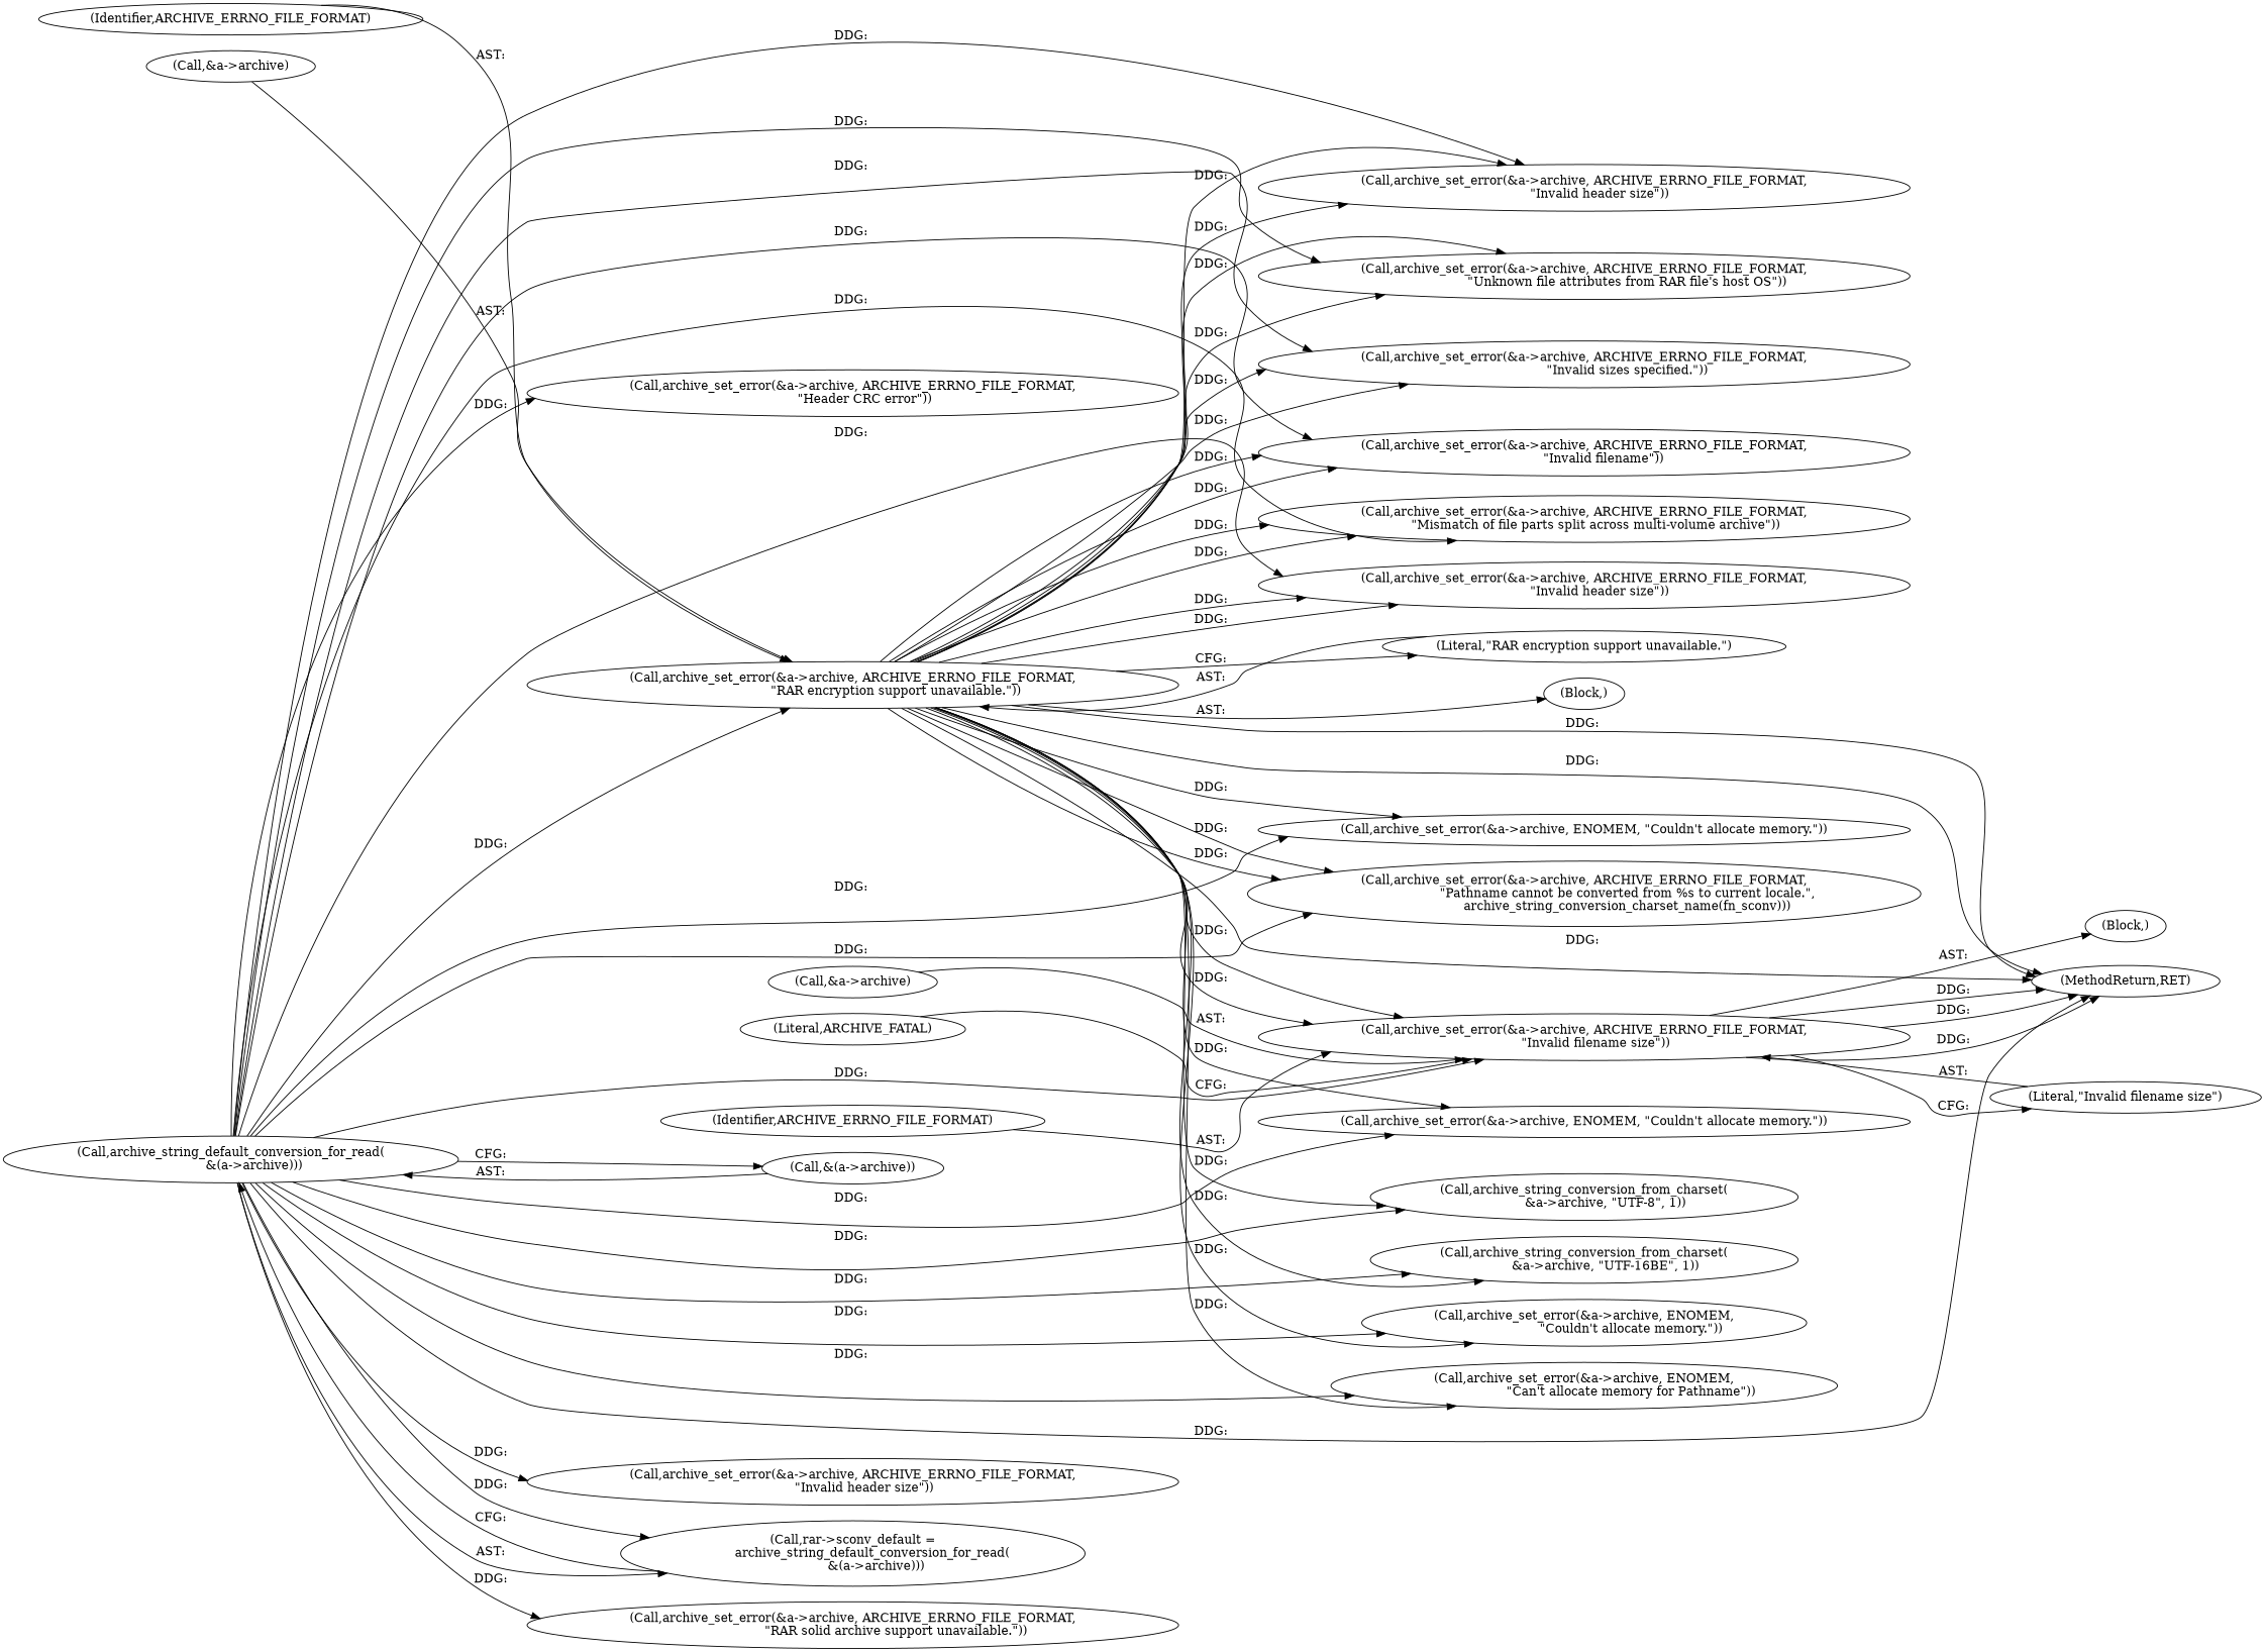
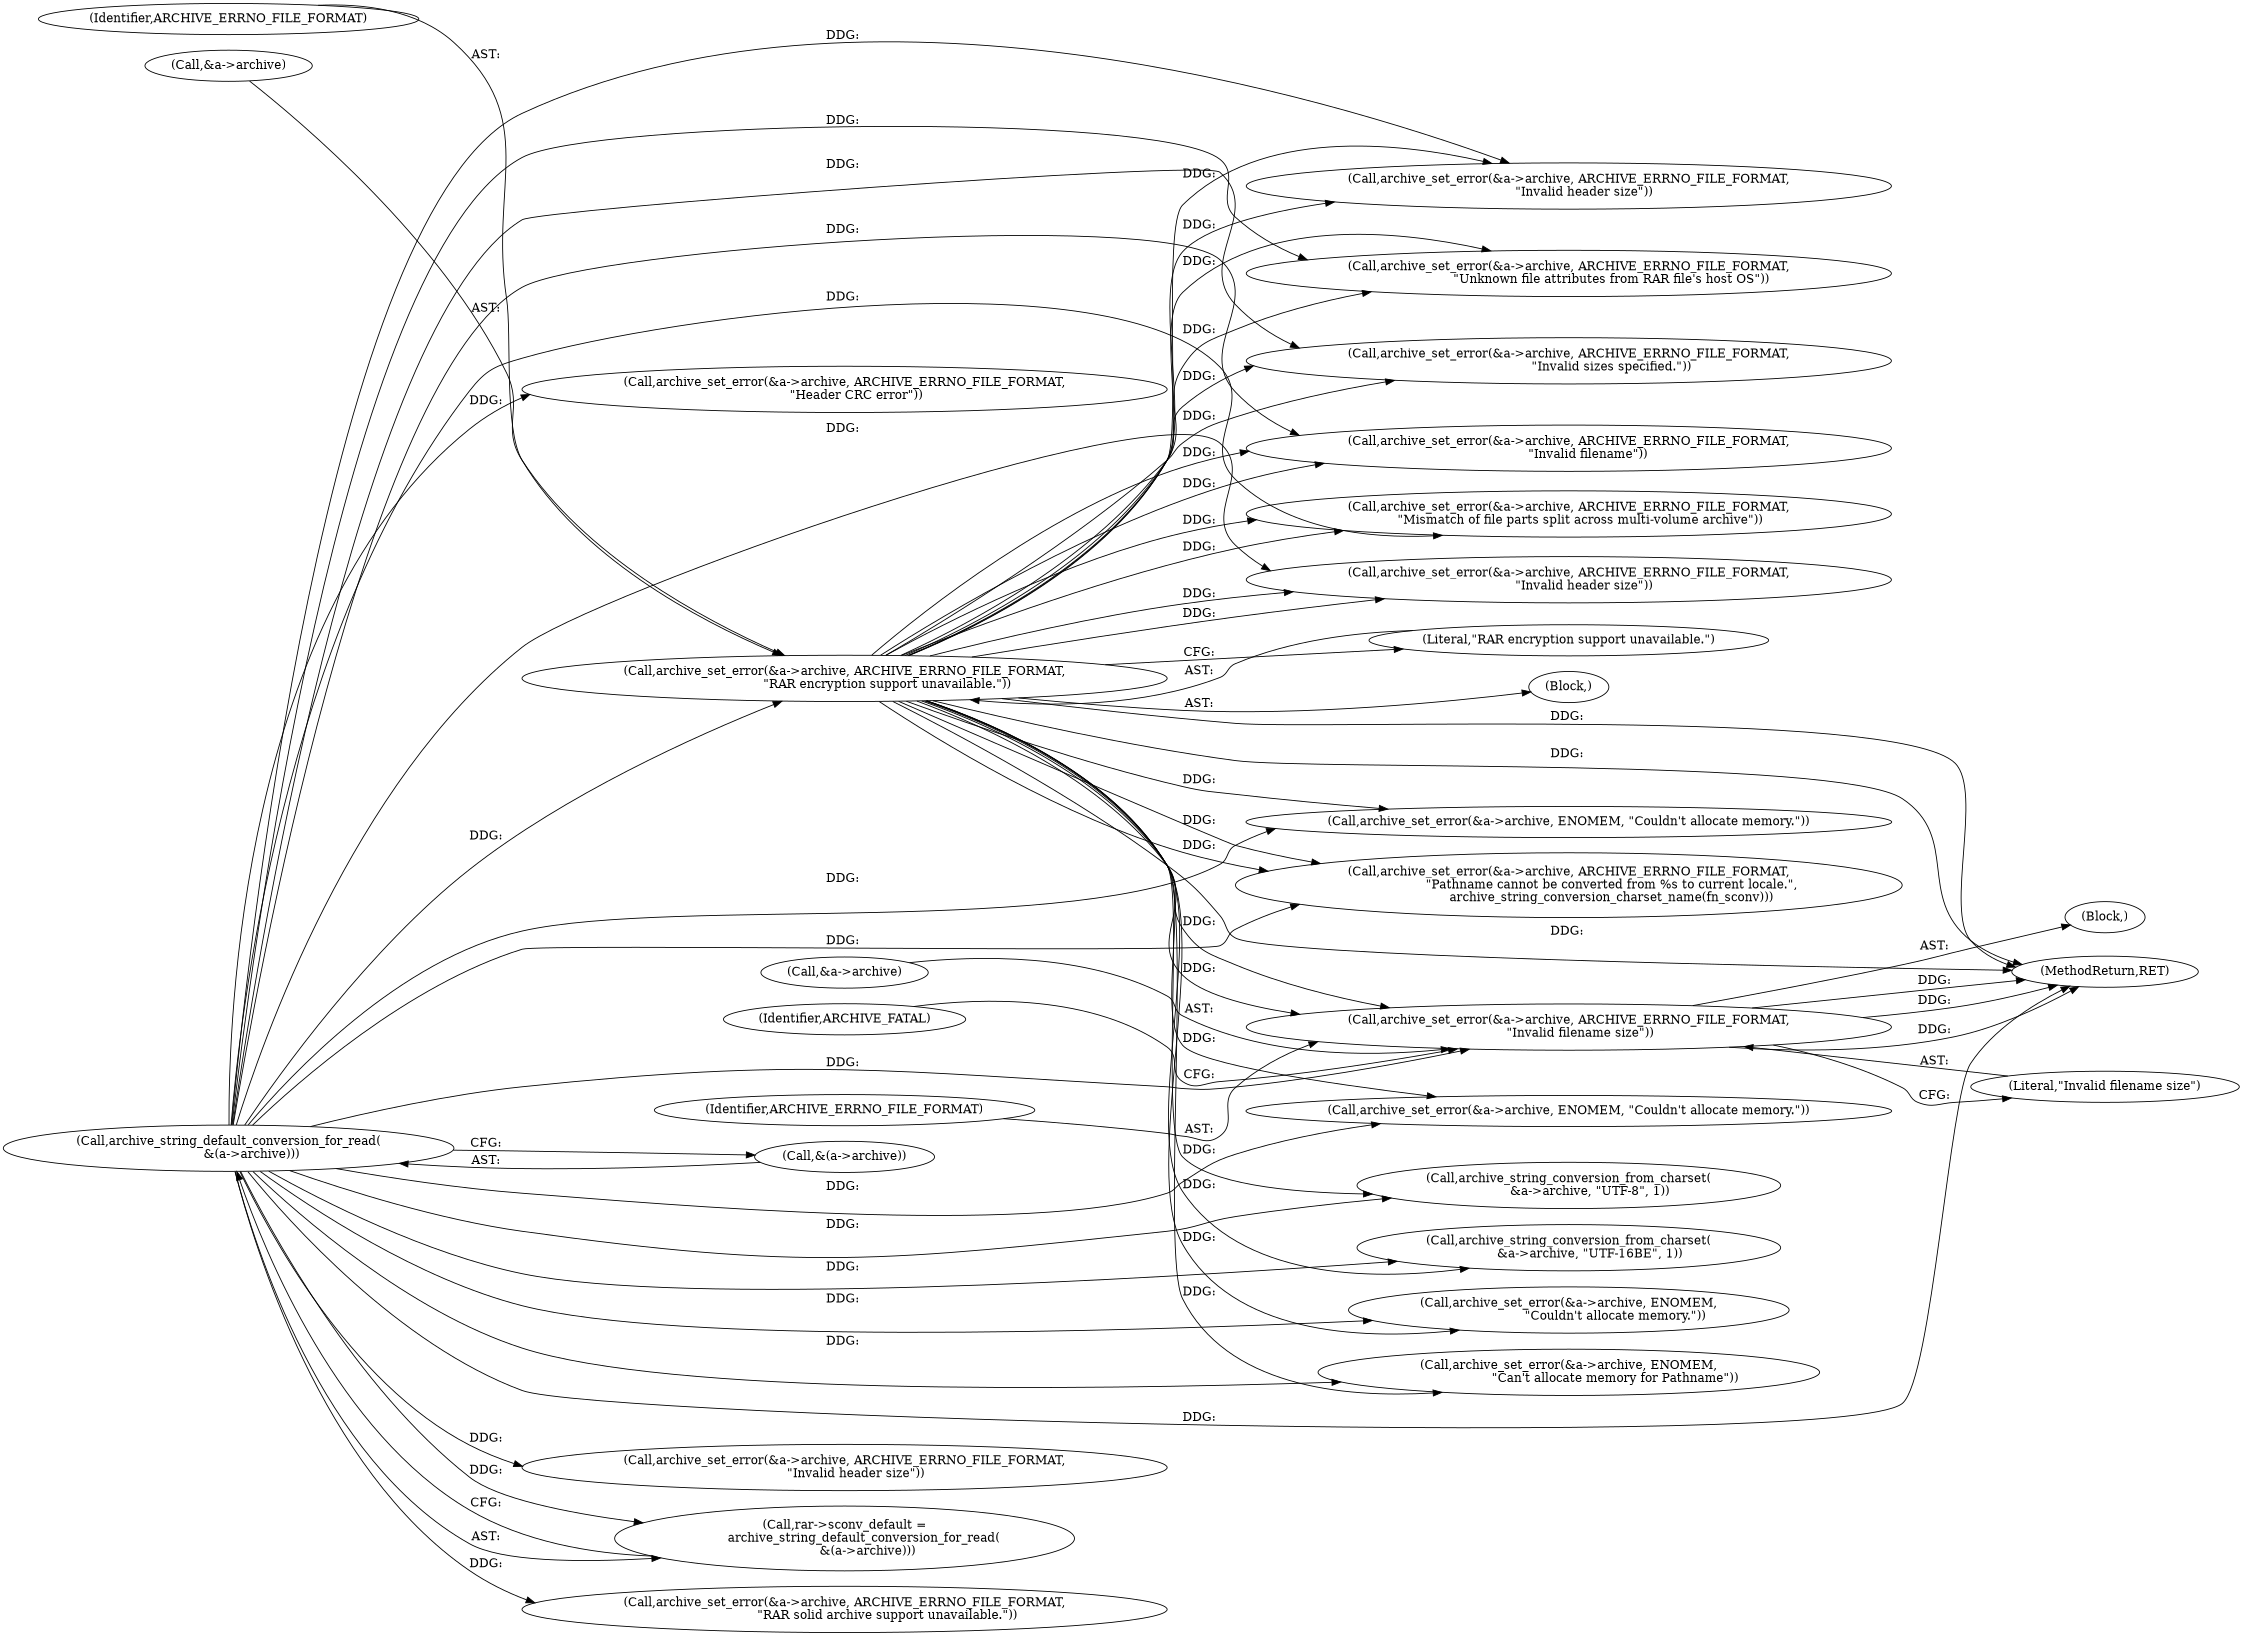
  digraph {
    rankdir=LR
    n1 [label="(Call,archive_set_error(&a->archive, ARCHIVE_ERRNO_FILE_FORMAT,\n      \"Invalid filename size\"))"]
    n2 [label="(MethodReturn,RET)"]
    n3 [label="(Literal,\"Invalid filename size\")"]
    n4 [label="(Block,)"]
    n5 [label="(Call,archive_set_error(&a->archive, ARCHIVE_ERRNO_FILE_FORMAT,\n                      \"RAR encryption support unavailable.\"))"]
    n6 [label="(Call,archive_set_error(&a->archive, ARCHIVE_ERRNO_FILE_FORMAT,\n                      \"Pathname cannot be converted from %s to current locale.\",\n                      archive_string_conversion_charset_name(fn_sconv)))"]
    n7 [label="(Literal,\"RAR encryption support unavailable.\")"]
    n8 [label="(Call,archive_string_conversion_from_charset(\n           &a->archive, \"UTF-16BE\", 1))"]
    n9 [label="(Call,archive_set_error(&a->archive, ENOMEM,\n                        \"Couldn't allocate memory.\"))"]
    n10 [label="(Block,)"]
    n11 [label="(Call,archive_set_error(&a->archive, ENOMEM,\n                        \"Can't allocate memory for Pathname\"))"]
    n12 [label="(Call,archive_set_error(&a->archive, ENOMEM, \"Couldn't allocate memory.\"))"]
    n13 [label="(Call,archive_set_error(&a->archive, ARCHIVE_ERRNO_FILE_FORMAT,\n        \"Invalid header size\"))"]
    n14 [label="(Call,archive_set_error(&a->archive, ARCHIVE_ERRNO_FILE_FORMAT,\n                      \"Unknown file attributes from RAR file's host OS\"))"]
    n15 [label="(Call,archive_set_error(&a->archive, ENOMEM, \"Couldn't allocate memory.\"))"]
    n16 [label="(Call,archive_set_error(&a->archive, ARCHIVE_ERRNO_FILE_FORMAT,\n                      \"Invalid sizes specified.\"))"]
    n17 [label="(Call,archive_set_error(&a->archive, ARCHIVE_ERRNO_FILE_FORMAT,\n          \"Invalid filename\"))"]
    n18 [label="(Call,archive_string_conversion_from_charset(\n           &a->archive, \"UTF-8\", 1))"]
    n19 [label="(Call,archive_set_error(&a->archive, ARCHIVE_ERRNO_FILE_FORMAT,\n      \"Mismatch of file parts split across multi-volume archive\"))"]
    n20 [label="(Call,archive_set_error(&a->archive, ARCHIVE_ERRNO_FILE_FORMAT,\n        \"Invalid header size\"))"]
    n21 [label="(Call,archive_string_default_conversion_for_read(\n            &(a->archive)))"]
    n22 [label="(Call,archive_set_error(&a->archive, ARCHIVE_ERRNO_FILE_FORMAT,\n      \"Invalid header size\"))"]
    n23 [label="(Call,rar->sconv_default =\n          archive_string_default_conversion_for_read(\n            &(a->archive)))"]
    n24 [label="(Call,archive_set_error(&a->archive, ARCHIVE_ERRNO_FILE_FORMAT,\n                      \"RAR solid archive support unavailable.\"))"]
    n25 [label="(Call,&(a->archive))"]
    n26 [label="(Call,archive_set_error(&a->archive, ARCHIVE_ERRNO_FILE_FORMAT,\n      \"Header CRC error\"))"]
    n27 [label="(Identifier,ARCHIVE_ERRNO_FILE_FORMAT)"]
    n28 [label="(Identifier,ARCHIVE_ERRNO_FILE_FORMAT)"]
    n29 [label="(Call,&a->archive)"]
    n30 [label="(Call,&a->archive)"]
-   n31 [label="(Literal,ARCHIVE_FATAL)"]
+   n31 [label="(Identifier,ARCHIVE_FATAL)"]
    n1 -> n2 [label="DDG: "]
    n1 -> n2 [label="DDG: "]
    n1 -> n2 [label="DDG: "]
    n1 -> n3 [label="CFG: "]
    n1 -> n4 [label="AST: "]
    n3 -> n1 [label="AST: "]
    n5 -> n1 [label="DDG: "]
    n5 -> n1 [label="DDG: "]
    n5 -> n2 [label="DDG: "]
    n5 -> n2 [label="DDG: "]
    n5 -> n2 [label="DDG: "]
    n5 -> n6 [label="DDG: "]
    n5 -> n6 [label="DDG: "]
    n5 -> n7 [label="CFG: "]
    n5 -> n8 [label="DDG: "]
    n5 -> n9 [label="DDG: "]
    n5 -> n10 [label="AST: "]
    n5 -> n11 [label="DDG: "]
    n5 -> n12 [label="DDG: "]
    n5 -> n13 [label="DDG: "]
    n5 -> n13 [label="DDG: "]
    n5 -> n14 [label="DDG: "]
    n5 -> n14 [label="DDG: "]
    n5 -> n15 [label="DDG: "]
    n5 -> n16 [label="DDG: "]
    n5 -> n16 [label="DDG: "]
    n5 -> n17 [label="DDG: "]
    n5 -> n17 [label="DDG: "]
    n5 -> n18 [label="DDG: "]
    n5 -> n19 [label="DDG: "]
    n5 -> n19 [label="DDG: "]
    n5 -> n20 [label="DDG: "]
    n5 -> n20 [label="DDG: "]
    n7 -> n5 [label="AST: "]
    n21 -> n1 [label="DDG: "]
    n21 -> n2 [label="DDG: "]
    n21 -> n5 [label="DDG: "]
    n21 -> n6 [label="DDG: "]
    n21 -> n8 [label="DDG: "]
    n21 -> n9 [label="DDG: "]
    n21 -> n11 [label="DDG: "]
    n21 -> n12 [label="DDG: "]
    n21 -> n13 [label="DDG: "]
    n21 -> n14 [label="DDG: "]
    n21 -> n15 [label="DDG: "]
    n21 -> n16 [label="DDG: "]
    n21 -> n17 [label="DDG: "]
    n21 -> n18 [label="DDG: "]
    n21 -> n19 [label="DDG: "]
    n21 -> n20 [label="DDG: "]
    n21 -> n22 [label="DDG: "]
    n21 -> n23 [label="AST: "]
    n21 -> n23 [label="DDG: "]
    n21 -> n24 [label="DDG: "]
    n21 -> n25 [label="CFG: "]
    n21 -> n26 [label="DDG: "]
    n23 -> n21 [label="CFG: "]
    n25 -> n21 [label="AST: "]
    n27 -> n5 [label="AST: "]
    n28 -> n1 [label="AST: "]
    n29 -> n1 [label="AST: "]
    n30 -> n5 [label="AST: "]
    n31 -> n1 [label="CFG: "]
  }
